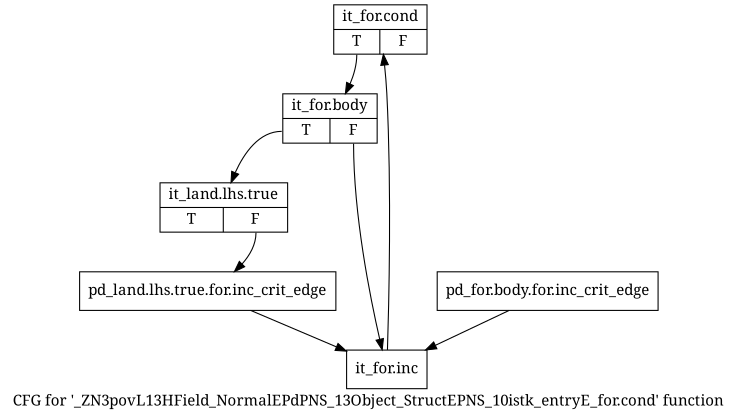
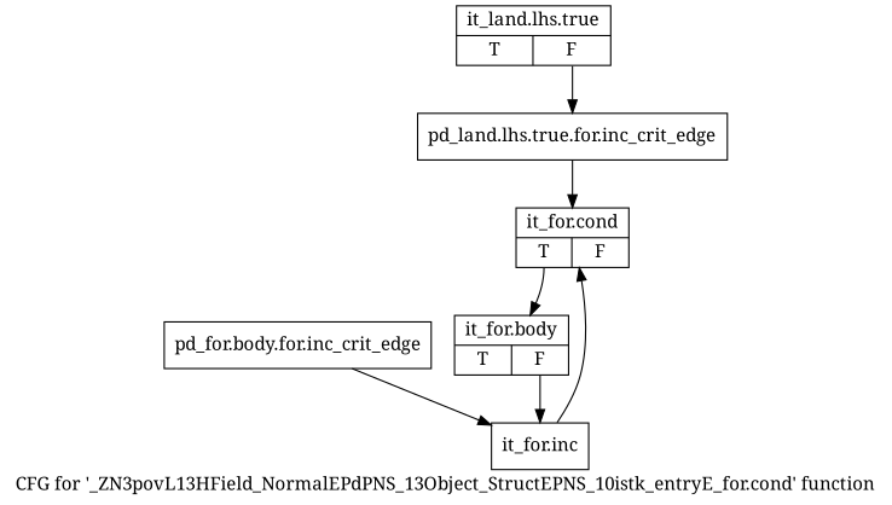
  digraph {
    fontname="Noto Serif"
    label="CFG for '_ZN3povL13HField_NormalEPdPNS_13Object_StructEPNS_10istk_entryE_for.cond' function"
    node [fontname="Noto Serif" shape=record]
    edge [fontname="Noto Serif"]
    n1 [label="{it_for.cond|{<s0>T|<s1>F}}"]
    n2 [label="{it_for.body|{<s0>T|<s1>F}}"]
    n3 [label="{it_land.lhs.true|{<s0>T|<s1>F}}"]
    n4 [label="{it_for.inc}"]
    n5 [label="{pd_land.lhs.true.for.inc_crit_edge}"]
    n6 [label="{pd_for.body.for.inc_crit_edge}"]
    n1 -> n2 [tailport=s0]
-   n2 -> n3 [tailport=s0]
    n2 -> n4 [tailport=s1]
    n3 -> n5 [tailport=s1]
    n4 -> n1
-   n5 -> n4
+   n5 -> n1
    n6 -> n4
  }
